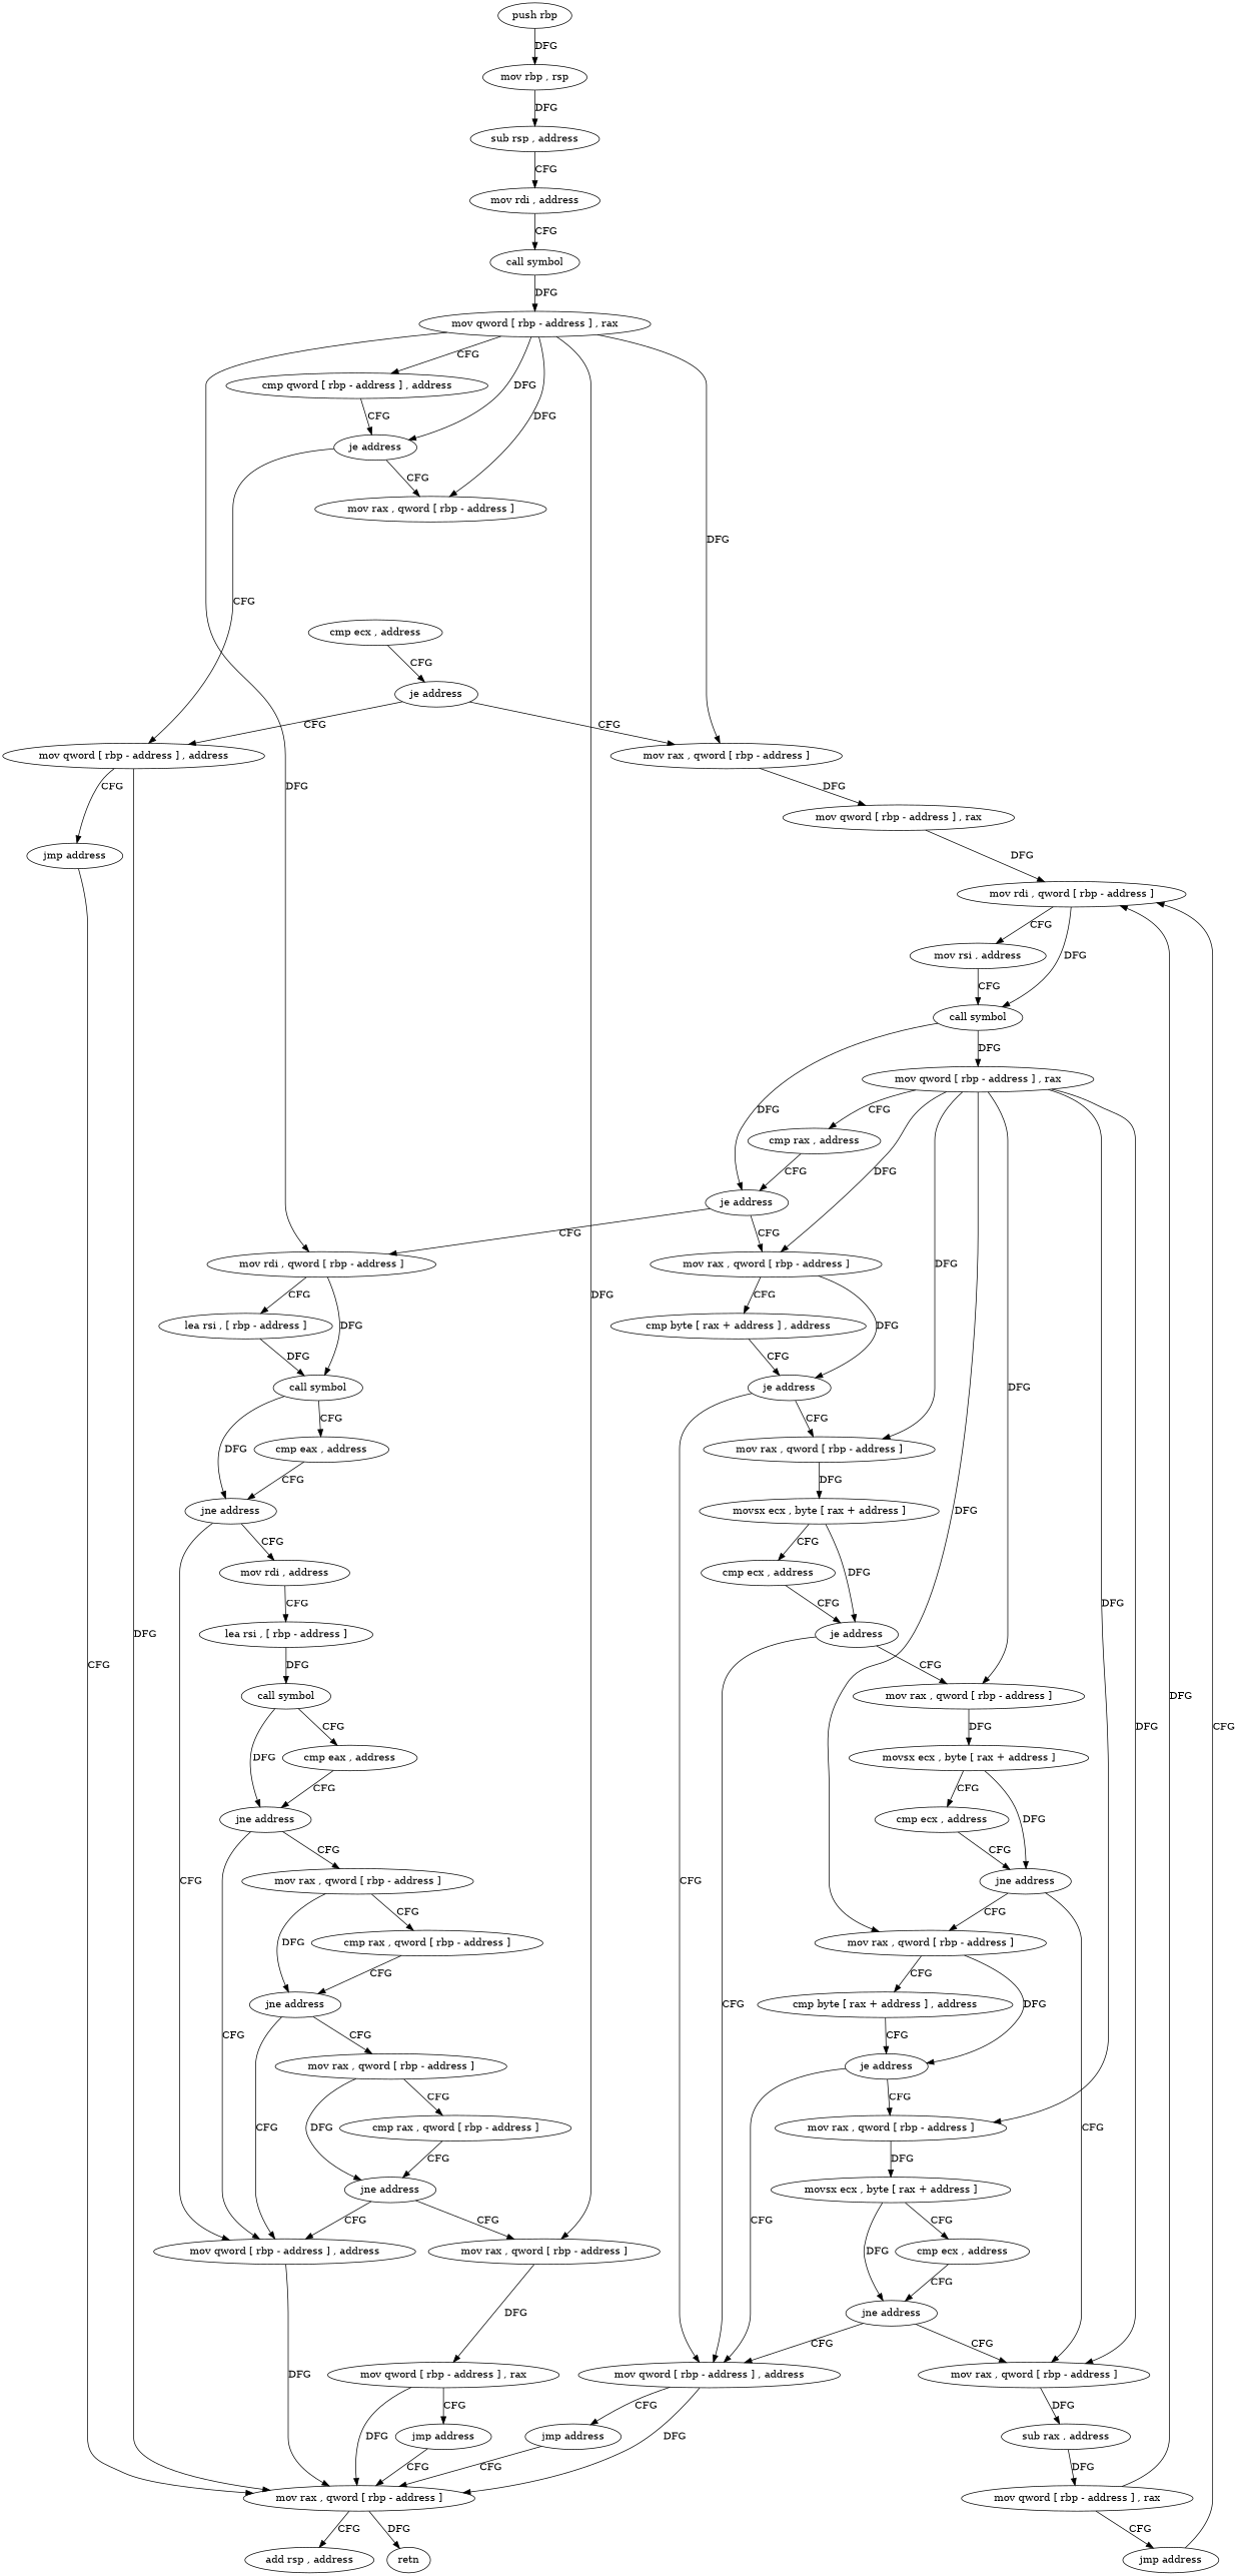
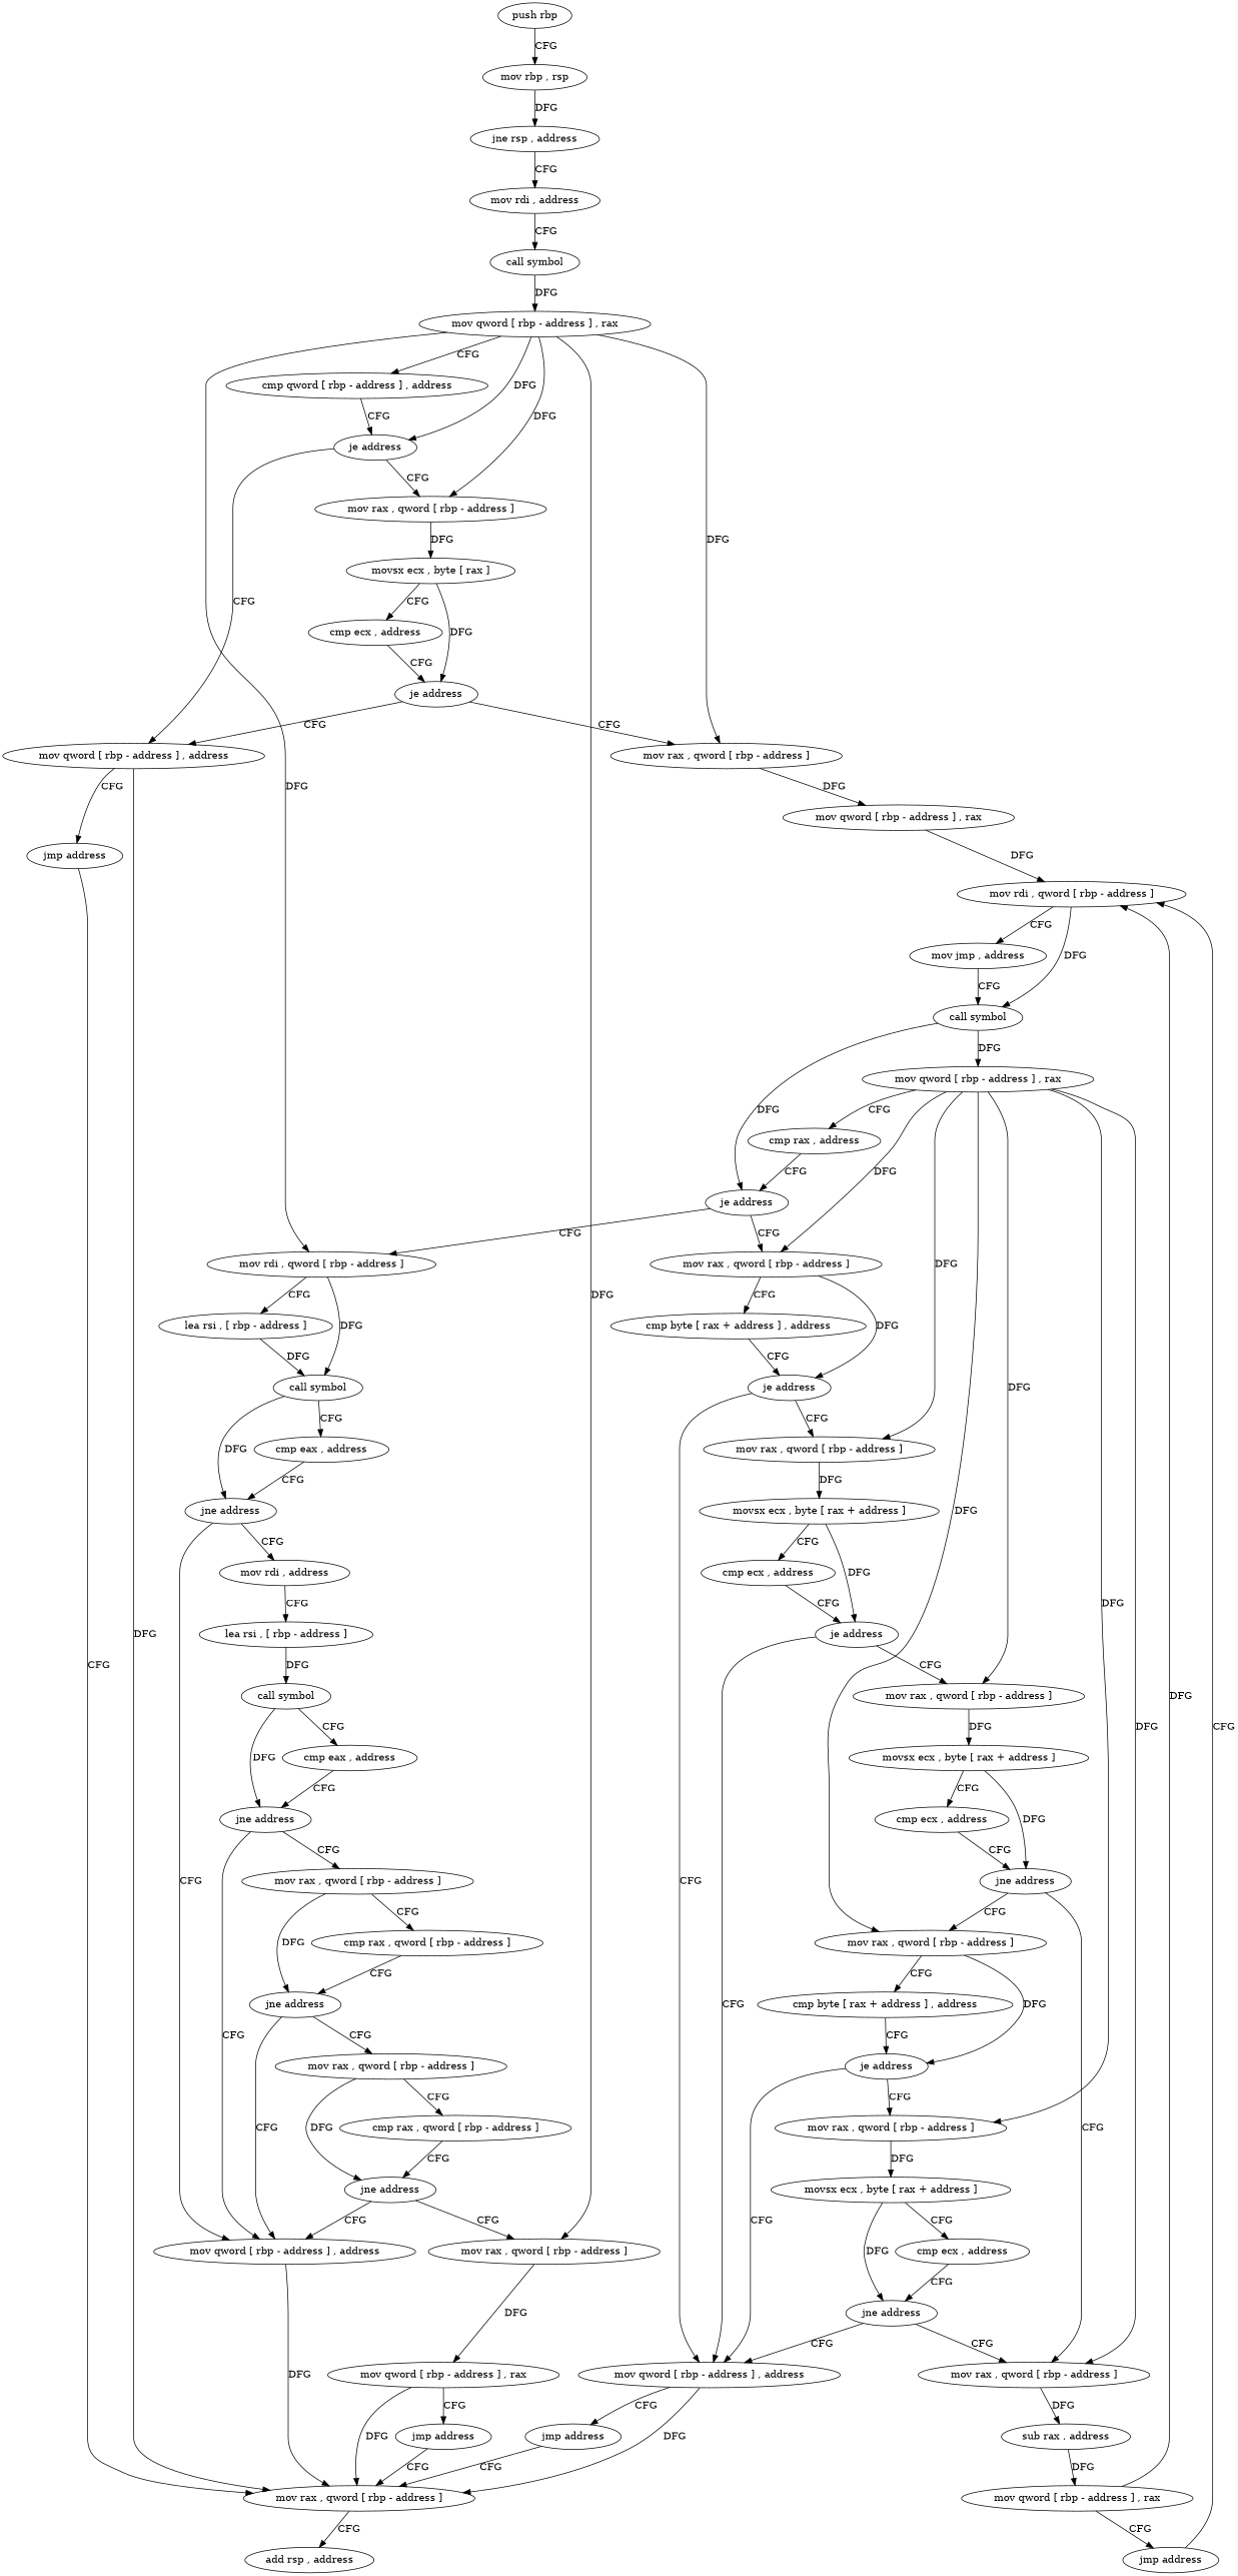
  digraph {
    n1 [label="push rbp"]
    n2 [label="mov rbp , rsp"]
-   n3 [label="sub rsp , address"]
+   n3 [label="jne rsp , address"]
    n4 [label="mov rdi , address"]
    n5 [label="call symbol"]
    n6 [label="mov qword [ rbp - address ] , rax"]
    n7 [label="cmp qword [ rbp - address ] , address"]
    n8 [label="je address"]
    n9 [label="mov rax , qword [ rbp - address ]"]
    n10 [label="mov rax , qword [ rbp - address ]"]
    n11 [label="mov rdi , qword [ rbp - address ]"]
    n12 [label="mov rax , qword [ rbp - address ]"]
    n13 [label="mov qword [ rbp - address ] , address"]
+   n14 [label="movsx ecx , byte [ rax ]"]
    n15 [label="mov qword [ rbp - address ] , rax"]
    n16 [label="lea rsi , [ rbp - address ]"]
    n17 [label="call symbol"]
    n18 [label="mov qword [ rbp - address ] , rax"]
    n19 [label="jmp address"]
    n20 [label="mov rax , qword [ rbp - address ]"]
    n21 [label="add rsp , address"]
-   n22 [label=retn]
    n23 [label="cmp ecx , address"]
    n24 [label="je address"]
    n25 [label="mov rdi , qword [ rbp - address ]"]
-   n26 [label="mov rsi , address"]
+   n26 [label="mov jmp , address"]
    n27 [label="call symbol"]
    n28 [label="mov qword [ rbp - address ] , rax"]
    n29 [label="je address"]
    n30 [label="cmp eax , address"]
    n31 [label="jne address"]
    n32 [label="mov qword [ rbp - address ] , address"]
    n33 [label="mov rdi , address"]
    n34 [label="lea rsi , [ rbp - address ]"]
    n35 [label="call symbol"]
    n36 [label="mov rax , qword [ rbp - address ]"]
    n37 [label="cmp byte [ rax + address ] , address"]
    n38 [label="je address"]
    n39 [label="mov qword [ rbp - address ] , address"]
    n40 [label="mov rax , qword [ rbp - address ]"]
    n41 [label="jmp address"]
    n42 [label="movsx ecx , byte [ rax + address ]"]
    n43 [label="cmp ecx , address"]
    n44 [label="je address"]
    n45 [label="cmp eax , address"]
    n46 [label="jne address"]
    n47 [label="mov rax , qword [ rbp - address ]"]
    n48 [label="cmp rax , qword [ rbp - address ]"]
    n49 [label="jne address"]
    n50 [label="mov rax , qword [ rbp - address ]"]
    n51 [label="mov rax , qword [ rbp - address ]"]
    n52 [label="movsx ecx , byte [ rax + address ]"]
    n53 [label="cmp ecx , address"]
    n54 [label="jne address"]
    n55 [label="cmp rax , qword [ rbp - address ]"]
    n56 [label="jne address"]
    n57 [label="mov rax , qword [ rbp - address ]"]
    n58 [label="mov rax , qword [ rbp - address ]"]
    n59 [label="sub rax , address"]
    n60 [label="cmp byte [ rax + address ] , address"]
    n61 [label="je address"]
    n62 [label="mov qword [ rbp - address ] , rax"]
    n63 [label="mov rax , qword [ rbp - address ]"]
    n64 [label="jmp address"]
    n65 [label="jmp address"]
    n66 [label="movsx ecx , byte [ rax + address ]"]
    n67 [label="cmp ecx , address"]
    n68 [label="jne address"]
    n69 [label="cmp rax , address"]
-   n1 -> n2 [label=DFG]
+   n1 -> n2 [label=CFG]
    n2 -> n3 [label=DFG]
    n3 -> n4 [label=CFG]
    n4 -> n5 [label=CFG]
    n5 -> n6 [label=DFG]
    n6 -> n7 [label=CFG]
    n6 -> n8 [label=DFG]
    n6 -> n9 [label=DFG]
    n6 -> n10 [label=DFG]
    n6 -> n11 [label=DFG]
    n6 -> n12 [label=DFG]
    n7 -> n8 [label=CFG]
    n8 -> n9 [label=CFG]
    n8 -> n13 [label=CFG]
+   n9 -> n14 [label=DFG]
    n10 -> n15 [label=DFG]
    n11 -> n16 [label=CFG]
    n11 -> n17 [label=DFG]
    n12 -> n18 [label=DFG]
    n13 -> n19 [label=CFG]
    n13 -> n20 [label=DFG]
+   n14 -> n23 [label=CFG]
+   n14 -> n24 [label=DFG]
    n15 -> n25 [label=DFG]
    n16 -> n17 [label=DFG]
    n17 -> n30 [label=CFG]
    n17 -> n31 [label=DFG]
    n18 -> n20 [label=DFG]
    n18 -> n64 [label=CFG]
    n19 -> n20 [label=CFG]
    n20 -> n21 [label=CFG]
-   n20 -> n22 [label=DFG]
    n23 -> n24 [label=CFG]
    n24 -> n10 [label=CFG]
    n24 -> n13 [label=CFG]
    n25 -> n26 [label=CFG]
    n25 -> n27 [label=DFG]
    n26 -> n27 [label=CFG]
    n27 -> n28 [label=DFG]
    n27 -> n29 [label=DFG]
    n28 -> n36 [label=DFG]
    n28 -> n40 [label=DFG]
    n28 -> n51 [label=DFG]
    n28 -> n57 [label=DFG]
    n28 -> n58 [label=DFG]
    n28 -> n63 [label=DFG]
    n28 -> n69 [label=CFG]
    n29 -> n11 [label=CFG]
    n29 -> n36 [label=CFG]
    n30 -> n31 [label=CFG]
    n31 -> n32 [label=CFG]
    n31 -> n33 [label=CFG]
    n32 -> n20 [label=DFG]
    n33 -> n34 [label=CFG]
    n34 -> n35 [label=DFG]
    n35 -> n45 [label=CFG]
    n35 -> n46 [label=DFG]
    n36 -> n37 [label=CFG]
    n36 -> n38 [label=DFG]
    n37 -> n38 [label=CFG]
    n38 -> n39 [label=CFG]
    n38 -> n40 [label=CFG]
    n39 -> n20 [label=DFG]
    n39 -> n41 [label=CFG]
    n40 -> n42 [label=DFG]
    n41 -> n20 [label=CFG]
    n42 -> n43 [label=CFG]
    n42 -> n44 [label=DFG]
    n43 -> n44 [label=CFG]
    n44 -> n39 [label=CFG]
    n44 -> n51 [label=CFG]
    n45 -> n46 [label=CFG]
    n46 -> n32 [label=CFG]
    n46 -> n47 [label=CFG]
    n47 -> n48 [label=CFG]
    n47 -> n49 [label=DFG]
    n48 -> n49 [label=CFG]
    n49 -> n32 [label=CFG]
    n49 -> n50 [label=CFG]
    n50 -> n55 [label=CFG]
    n50 -> n56 [label=DFG]
    n51 -> n52 [label=DFG]
    n52 -> n53 [label=CFG]
    n52 -> n54 [label=DFG]
    n53 -> n54 [label=CFG]
    n54 -> n57 [label=CFG]
    n54 -> n58 [label=CFG]
    n55 -> n56 [label=CFG]
    n56 -> n12 [label=CFG]
    n56 -> n32 [label=CFG]
    n57 -> n59 [label=DFG]
    n58 -> n60 [label=CFG]
    n58 -> n61 [label=DFG]
    n59 -> n62 [label=DFG]
    n60 -> n61 [label=CFG]
    n61 -> n39 [label=CFG]
    n61 -> n63 [label=CFG]
    n62 -> n25 [label=DFG]
    n62 -> n65 [label=CFG]
    n63 -> n66 [label=DFG]
    n64 -> n20 [label=CFG]
    n65 -> n25 [label=CFG]
    n66 -> n67 [label=CFG]
    n66 -> n68 [label=DFG]
    n67 -> n68 [label=CFG]
    n68 -> n39 [label=CFG]
    n68 -> n57 [label=CFG]
    n69 -> n29 [label=CFG]
  }
